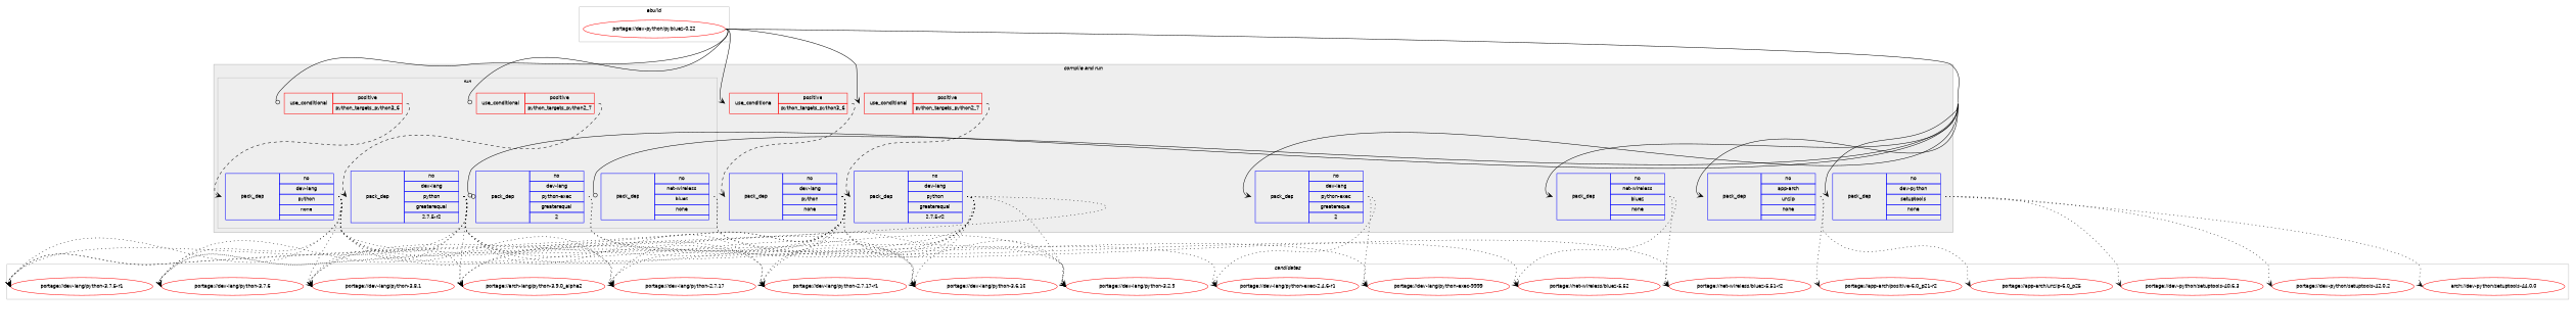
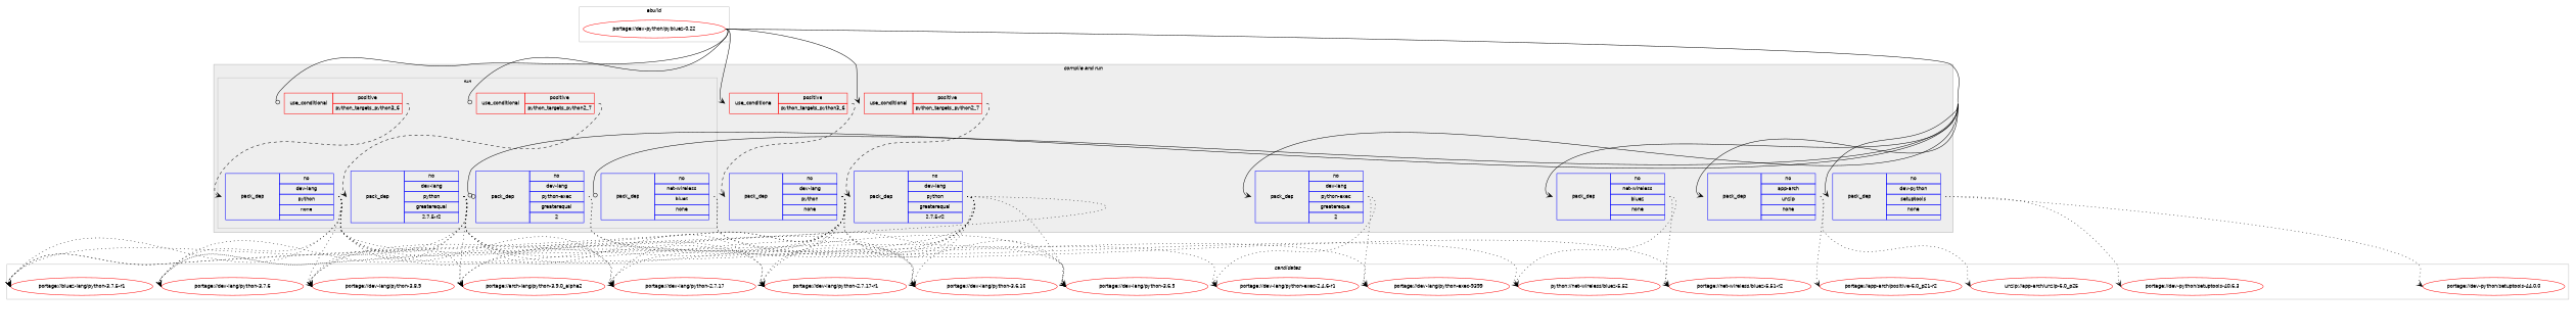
  digraph {
    compound=true
    concentrate=true
    fontname=Helvetica
    fontsize=10
    newrank=true
    rankdir=TB
    ranksep=1.5
    node [color=red fontname=Helvetica fontsize=10]
    edge [arrowhead=vee headport=w style=dotted tailport=e weight=100]
    n1 [label="portage://dev-python/pybluez-0.22" width=4]
    n2 [color=blue label=<<TABLE BORDER="0" CELLBORDER="1" CELLSPACING="0" CELLPADDING="4" WIDTH="220"><TR><TD ROWSPAN="6" CELLPADDING="30">pack_dep</TD></TR><TR><TD WIDTH="110">no</TD></TR><TR><TD>dev-lang</TD></TR><TR><TD>python</TD></TR><TR><TD>greaterequal</TD></TR><TR><TD>2.7.5-r2</TD></TR></TABLE>> shape=none]
    n3 [label=<<TABLE BORDER="0" CELLBORDER="1" CELLSPACING="0" CELLPADDING="4"><TR><TD ROWSPAN="3" CELLPADDING="10">use_conditional</TD></TR><TR><TD>positive</TD></TR><TR><TD>python_targets_python2_7</TD></TR></TABLE>> shape=none]
    n4 [color=blue label=<<TABLE BORDER="0" CELLBORDER="1" CELLSPACING="0" CELLPADDING="4" WIDTH="220"><TR><TD ROWSPAN="6" CELLPADDING="30">pack_dep</TD></TR><TR><TD WIDTH="110">no</TD></TR><TR><TD>dev-lang</TD></TR><TR><TD>python</TD></TR><TR><TD>none</TD></TR><TR><TD></TD></TR></TABLE>> shape=none]
    n5 [label=<<TABLE BORDER="0" CELLBORDER="1" CELLSPACING="0" CELLPADDING="4"><TR><TD ROWSPAN="3" CELLPADDING="10">use_conditional</TD></TR><TR><TD>positive</TD></TR><TR><TD>python_targets_python3_6</TD></TR></TABLE>> shape=none]
    n6 [color=blue label=<<TABLE BORDER="0" CELLBORDER="1" CELLSPACING="0" CELLPADDING="4" WIDTH="220"><TR><TD ROWSPAN="6" CELLPADDING="30">pack_dep</TD></TR><TR><TD WIDTH="110">no</TD></TR><TR><TD>app-arch</TD></TR><TR><TD>unzip</TD></TR><TR><TD>none</TD></TR><TR><TD></TD></TR></TABLE>> shape=none]
    n7 [color=blue label=<<TABLE BORDER="0" CELLBORDER="1" CELLSPACING="0" CELLPADDING="4" WIDTH="220"><TR><TD ROWSPAN="6" CELLPADDING="30">pack_dep</TD></TR><TR><TD WIDTH="110">no</TD></TR><TR><TD>dev-lang</TD></TR><TR><TD>python-exec</TD></TR><TR><TD>greaterequal</TD></TR><TR><TD>2</TD></TR></TABLE>> shape=none]
    n8 [color=blue label=<<TABLE BORDER="0" CELLBORDER="1" CELLSPACING="0" CELLPADDING="4" WIDTH="220"><TR><TD ROWSPAN="6" CELLPADDING="30">pack_dep</TD></TR><TR><TD WIDTH="110">no</TD></TR><TR><TD>dev-python</TD></TR><TR><TD>setuptools</TD></TR><TR><TD>none</TD></TR><TR><TD></TD></TR></TABLE>> shape=none]
    n9 [color=blue label=<<TABLE BORDER="0" CELLBORDER="1" CELLSPACING="0" CELLPADDING="4" WIDTH="220"><TR><TD ROWSPAN="6" CELLPADDING="30">pack_dep</TD></TR><TR><TD WIDTH="110">no</TD></TR><TR><TD>net-wireless</TD></TR><TR><TD>bluez</TD></TR><TR><TD>none</TD></TR><TR><TD></TD></TR></TABLE>> shape=none]
    n10 [color=blue label=<<TABLE BORDER="0" CELLBORDER="1" CELLSPACING="0" CELLPADDING="4" WIDTH="220"><TR><TD ROWSPAN="6" CELLPADDING="30">pack_dep</TD></TR><TR><TD WIDTH="110">no</TD></TR><TR><TD>dev-lang</TD></TR><TR><TD>python</TD></TR><TR><TD>greaterequal</TD></TR><TR><TD>2.7.5-r2</TD></TR></TABLE>> shape=none]
    n11 [label=<<TABLE BORDER="0" CELLBORDER="1" CELLSPACING="0" CELLPADDING="4"><TR><TD ROWSPAN="3" CELLPADDING="10">use_conditional</TD></TR><TR><TD>positive</TD></TR><TR><TD>python_targets_python2_7</TD></TR></TABLE>> shape=none]
    n12 [color=blue label=<<TABLE BORDER="0" CELLBORDER="1" CELLSPACING="0" CELLPADDING="4" WIDTH="220"><TR><TD ROWSPAN="6" CELLPADDING="30">pack_dep</TD></TR><TR><TD WIDTH="110">no</TD></TR><TR><TD>dev-lang</TD></TR><TR><TD>python</TD></TR><TR><TD>none</TD></TR><TR><TD></TD></TR></TABLE>> shape=none]
    n13 [label=<<TABLE BORDER="0" CELLBORDER="1" CELLSPACING="0" CELLPADDING="4"><TR><TD ROWSPAN="3" CELLPADDING="10">use_conditional</TD></TR><TR><TD>positive</TD></TR><TR><TD>python_targets_python3_6</TD></TR></TABLE>> shape=none]
    n14 [color=blue label=<<TABLE BORDER="0" CELLBORDER="1" CELLSPACING="0" CELLPADDING="4" WIDTH="220"><TR><TD ROWSPAN="6" CELLPADDING="30">pack_dep</TD></TR><TR><TD WIDTH="110">no</TD></TR><TR><TD>dev-lang</TD></TR><TR><TD>python-exec</TD></TR><TR><TD>greaterequal</TD></TR><TR><TD>2</TD></TR></TABLE>> shape=none]
    n15 [color=blue label=<<TABLE BORDER="0" CELLBORDER="1" CELLSPACING="0" CELLPADDING="4" WIDTH="220"><TR><TD ROWSPAN="6" CELLPADDING="30">pack_dep</TD></TR><TR><TD WIDTH="110">no</TD></TR><TR><TD>net-wireless</TD></TR><TR><TD>bluez</TD></TR><TR><TD>none</TD></TR><TR><TD></TD></TR></TABLE>> shape=none]
    n16 [label="portage://arch-lang/python-3.9.0_alpha2" width=4]
-   n17 [label="portage://dev-lang/python-3.8.1" width=4]
+   n17 [label="portage://dev-lang/python-3.8.9" width=4]
    n18 [label="portage://dev-lang/python-3.7.6" width=4]
-   n19 [label="portage://dev-lang/python-3.7.5-r1" width=4]
-   n20 [label="portage://dev-lang/python-3.2.9" width=4]
+   n19 [label="portage://bluez-lang/python-3.7.5-r1" width=4]
+   n20 [label="portage://dev-lang/python-3.6.9" width=4]
    n21 [label="portage://dev-lang/python-3.6.10" width=4]
    n22 [label="portage://dev-lang/python-2.7.17-r1" width=4]
    n23 [label="portage://dev-lang/python-2.7.17" width=4]
-   n24 [label="portage://app-arch/unzip-6.0_p25" width=4]
+   n24 [label="unzip://app-arch/unzip-6.0_p25" width=4]
    n25 [label="portage://app-arch/positive-6.0_p21-r2" width=4]
-   n26 [label="portage://dev-lang/python-exec-9999" width=4]
+   n26 [label="portage://dev-lang/python-exec-9399" width=4]
    n27 [label="portage://dev-lang/python-exec-2.4.6-r1" width=4]
-   n28 [label="arch://dev-python/setuptools-44.0.0" width=4]
-   n29 [label="portage://dev-python/setuptools-42.0.2" width=4]
+   n28 [label="portage://dev-python/setuptools-44.0.0" width=4]
    n30 [label="portage://dev-python/setuptools-40.6.3" width=4]
-   n31 [label="portage://net-wireless/bluez-5.52" width=4]
+   n31 [label="python://net-wireless/bluez-5.52" width=4]
    n32 [label="portage://net-wireless/bluez-5.51-r2" width=4]
    subgraph cluster_1 {
      color=gray
      label=<<i>ebuild</i>>
      n1
    }
    subgraph cluster_2 {
      color=gray
      label=<<i>dependencies</i>>
      subgraph cluster_3 {
        color=gray
        fillcolor="#eeeeee"
        label=<<i>compile</i>>
        style=filled
        subgraph sub_4 {
          color=gray
          fillcolor="#eeeeee"
          label=<<i>compile</i>>
          style=filled
          n3
          subgraph sub_5 {
            color=gray
            fillcolor="#eeeeee"
            label=<<i>compile</i>>
            style=filled
            n2
          }
        }
        subgraph sub_6 {
          color=gray
          fillcolor="#eeeeee"
          label=<<i>compile</i>>
          style=filled
          n5
          subgraph sub_7 {
            color=gray
            fillcolor="#eeeeee"
            label=<<i>compile</i>>
            style=filled
            n4
          }
        }
        subgraph sub_8 {
          color=gray
          fillcolor="#eeeeee"
          label=<<i>compile</i>>
          style=filled
          n6
        }
        subgraph sub_9 {
          color=gray
          fillcolor="#eeeeee"
          label=<<i>compile</i>>
          style=filled
          n7
        }
        subgraph sub_10 {
          color=gray
          fillcolor="#eeeeee"
          label=<<i>compile</i>>
          style=filled
          n8
        }
        subgraph sub_11 {
          color=gray
          fillcolor="#eeeeee"
          label=<<i>compile</i>>
          style=filled
          n9
        }
      }
      subgraph cluster_12 {
        color=gray
        fillcolor="#eeeeee"
        label=<<i>compile and run</i>>
        style=filled
      }
      subgraph cluster_13 {
        color=gray
        fillcolor="#eeeeee"
        label=<<i>run</i>>
        style=filled
        subgraph sub_14 {
          color=gray
          fillcolor="#eeeeee"
          label=<<i>run</i>>
          style=filled
          n11
          subgraph sub_15 {
            color=gray
            fillcolor="#eeeeee"
            label=<<i>run</i>>
            style=filled
            n10
          }
        }
        subgraph sub_16 {
          color=gray
          fillcolor="#eeeeee"
          label=<<i>run</i>>
          style=filled
          n13
          subgraph sub_17 {
            color=gray
            fillcolor="#eeeeee"
            label=<<i>run</i>>
            style=filled
            n12
          }
        }
        subgraph sub_18 {
          color=gray
          fillcolor="#eeeeee"
          label=<<i>run</i>>
          style=filled
          n14
        }
        subgraph sub_19 {
          color=gray
          fillcolor="#eeeeee"
          label=<<i>run</i>>
          style=filled
          n15
        }
      }
    }
    subgraph cluster_20 {
      color=gray
      label=<<i>candidates</i>>
      rank=same
      subgraph sub_21 {
        color=black
        label=<<i>candidates</i>>
        nodesep=1
        rank=same
        n16
        n17
        n18
        n19
        n20
        n21
        n22
        n23
      }
      subgraph sub_22 {
        color=black
        label=<<i>candidates</i>>
        nodesep=1
        rank=same
        n16
        n17
        n18
        n19
        n20
        n21
        n22
        n23
      }
      subgraph sub_23 {
        color=black
        label=<<i>candidates</i>>
        nodesep=1
        rank=same
        n24
        n25
      }
      subgraph sub_24 {
        color=black
        label=<<i>candidates</i>>
        nodesep=1
        rank=same
        n26
        n27
      }
      subgraph sub_25 {
        color=black
        label=<<i>candidates</i>>
        nodesep=1
        rank=same
        n28
-       n29
        n30
      }
      subgraph sub_26 {
        color=black
        label=<<i>candidates</i>>
        nodesep=1
        rank=same
        n31
        n32
      }
      subgraph sub_27 {
        color=black
        label=<<i>candidates</i>>
        nodesep=1
        rank=same
        n16
        n17
        n18
        n19
        n20
        n21
        n22
        n23
      }
      subgraph sub_28 {
        color=black
        label=<<i>candidates</i>>
        nodesep=1
        rank=same
        n16
        n17
        n18
        n19
        n20
        n21
        n22
        n23
      }
      subgraph sub_29 {
        color=black
        label=<<i>candidates</i>>
        nodesep=1
        rank=same
        n26
        n27
      }
      subgraph sub_30 {
        color=black
        label=<<i>candidates</i>>
        nodesep=1
        rank=same
        n31
        n32
      }
    }
    n1 -> n3 [style=solid weight=20]
    n1 -> n5 [style=solid weight=20]
    n1 -> n6 [style=solid weight=20]
    n1 -> n7 [style=solid weight=20]
    n1 -> n8 [style=solid weight=20]
    n1 -> n9 [style=solid weight=20]
    n1 -> n11 [arrowhead=odot style=solid weight=20]
    n1 -> n13 [arrowhead=odot style=solid weight=20]
    n1 -> n14 [arrowhead=odot style=solid weight=20]
    n1 -> n15 [arrowhead=odot style=solid weight=20]
    n2 -> n16
    n2 -> n17
    n2 -> n18
    n2 -> n19
    n2 -> n20
    n2 -> n21
    n2 -> n22
    n2 -> n23
    n3 -> n2 [style=dashed weight=20]
    n4 -> n16
    n4 -> n17
    n4 -> n18
    n4 -> n19
    n4 -> n20
    n4 -> n21
    n4 -> n22
    n4 -> n23
    n5 -> n4 [style=dashed weight=20]
    n6 -> n24
    n6 -> n25
    n7 -> n26
    n7 -> n27
    n8 -> n28
-   n8 -> n29
    n8 -> n30
    n9 -> n31
    n9 -> n32
    n10 -> n16
    n10 -> n17
    n10 -> n18
    n10 -> n19
    n10 -> n20
    n10 -> n21
    n10 -> n22
    n10 -> n23
    n11 -> n10 [style=dashed weight=20]
    n12 -> n16
    n12 -> n17
    n12 -> n18
    n12 -> n19
    n12 -> n20
    n12 -> n21
    n12 -> n22
    n12 -> n23
    n13 -> n12 [style=dashed weight=20]
    n14 -> n26
    n14 -> n27
    n15 -> n31
    n15 -> n32
  }
